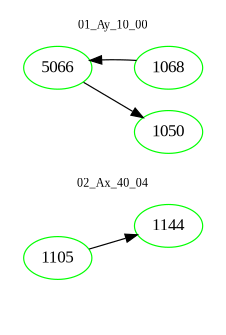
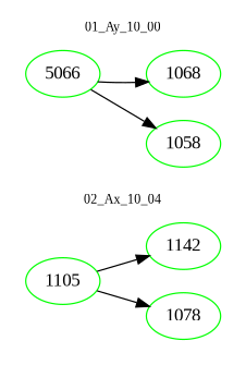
  digraph {
    fontname="Liberation Serif"
    rankdir=LR
    node [color=green fontname="Liberation Serif"]
    edge [color=black fontname="Liberation Serif"]
    n1 [label=1105]
-   n3 [label=1144]
+   n2 [label=1078]
+   n3 [label=1142]
    n4 [label=5066]
-   n5 [label=1050]
+   n5 [label=1058]
    n6 [label=1068]
    subgraph cluster_1 {
      color=white
      fontsize=10
-     label="02_Ax_40_04"
+     label="02_Ax_10_04"
      n1
+     n2
      n3
    }
    subgraph cluster_2 {
      color=white
      fontsize=10
      label="01_Ay_10_00"
      n4
      n5
      n6
    }
+   n1 -> n2
    n1 -> n3
    n4 -> n5
-   n6 -> n4
+   n4 -> n6
  }
